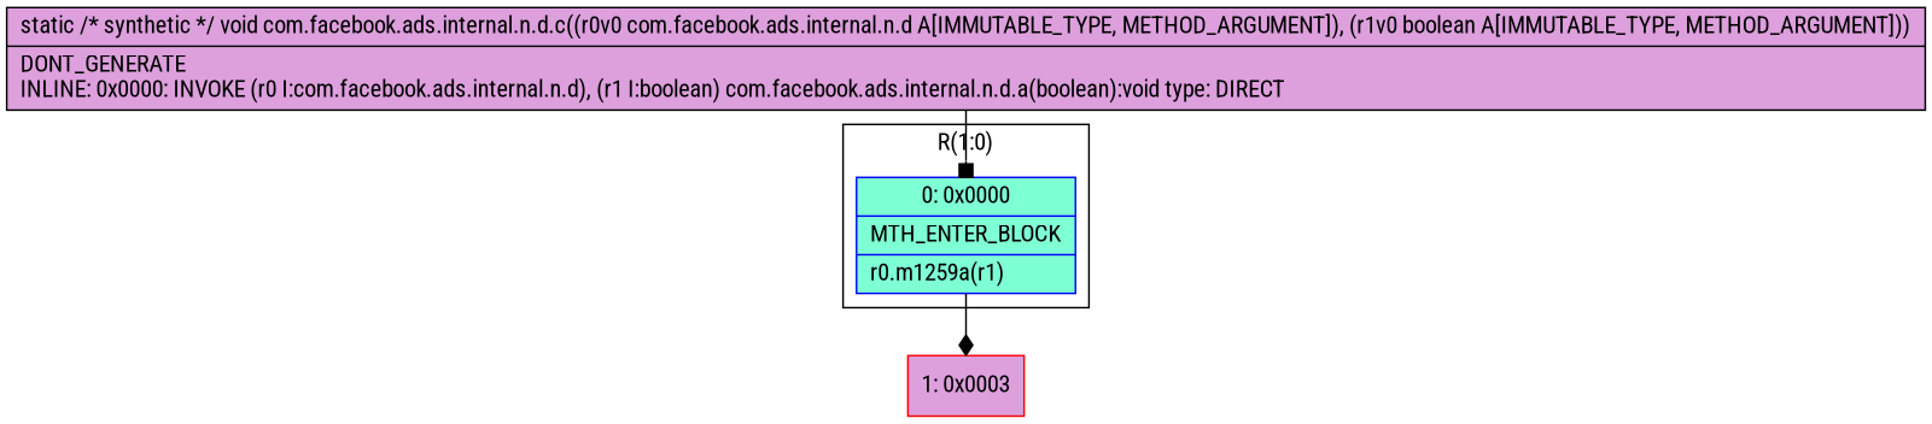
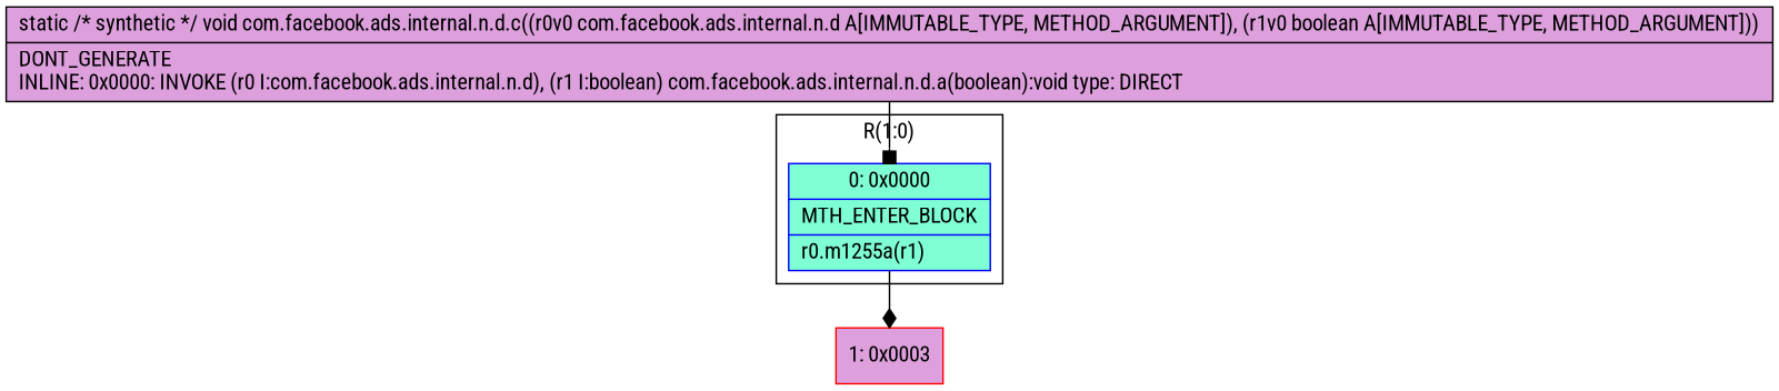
  digraph {
    fontname="Roboto Condensed"
    node [shape=record style=filled fillcolor=plum fontname="Roboto Condensed"]
    edge [fontname="Roboto Condensed"]
-   n1 [color=blue label="{0\:\ 0x0000|MTH_ENTER_BLOCK\l|r0.m1259a(r1)\l}" fillcolor=aquamarine]
+   n1 [color=blue label="{0\:\ 0x0000|MTH_ENTER_BLOCK\l|r0.m1255a(r1)\l}" fillcolor=aquamarine]
    n2 [color=red label="{1\:\ 0x0003}"]
    n3 [label="{static \/* synthetic *\/ void com.facebook.ads.internal.n.d.c((r0v0 com.facebook.ads.internal.n.d A[IMMUTABLE_TYPE, METHOD_ARGUMENT]), (r1v0 boolean A[IMMUTABLE_TYPE, METHOD_ARGUMENT]))  | DONT_GENERATE\lINLINE: 0x0000: INVOKE  (r0 I:com.facebook.ads.internal.n.d), (r1 I:boolean) com.facebook.ads.internal.n.d.a(boolean):void type: DIRECT\l}"]
    subgraph cluster_1 {
      label="R(1:0)"
      n1
    }
    n1 -> n2 [arrowhead=diamond]
    n3 -> n1 [arrowhead=box]
  }
